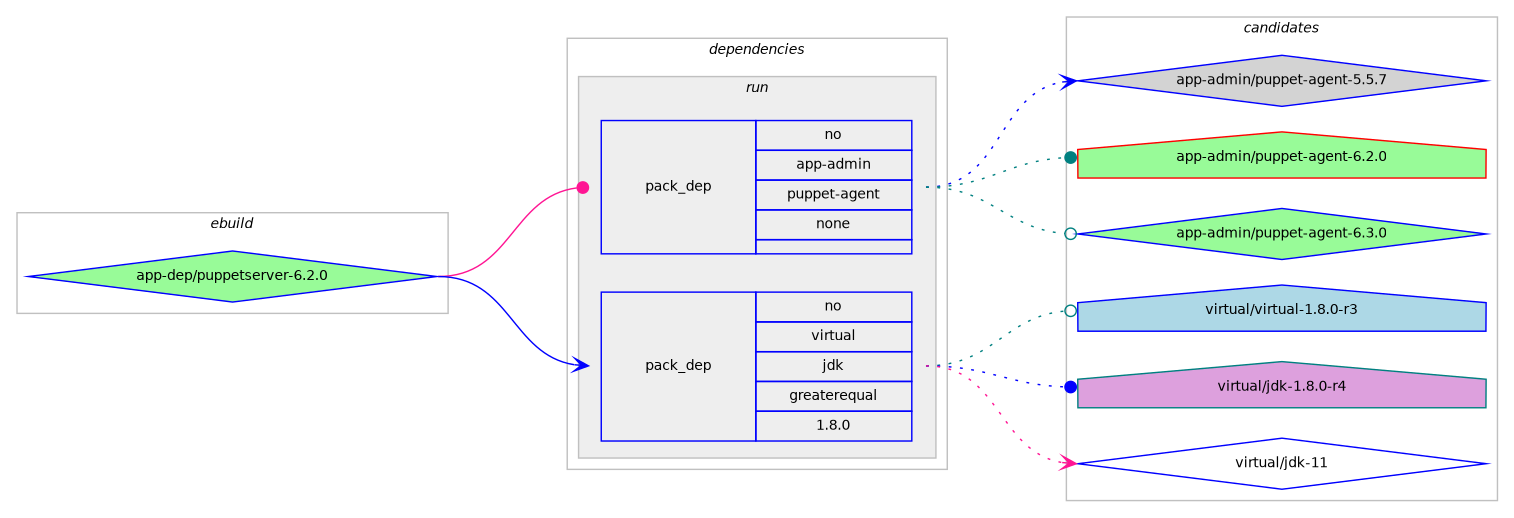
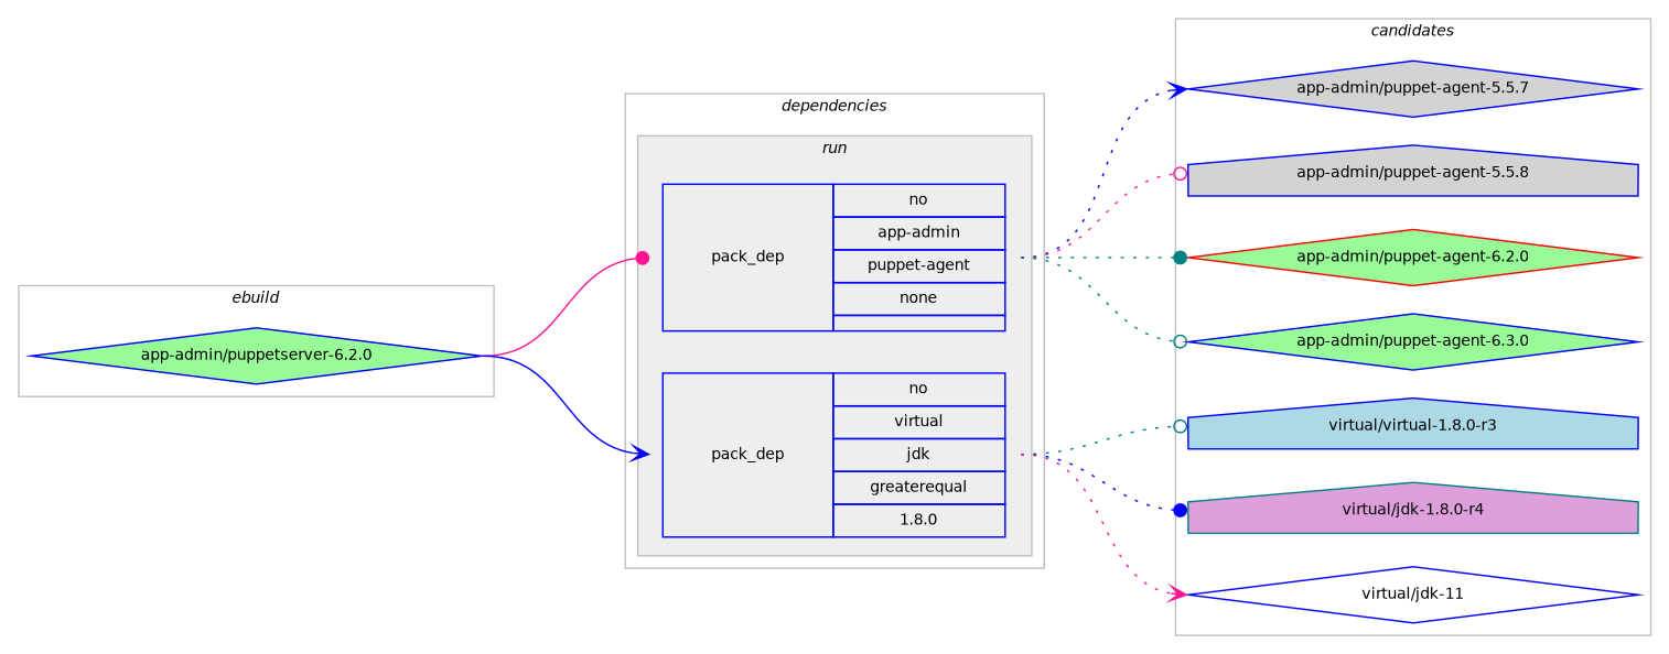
  digraph {
    compound=true
    concentrate=true
    fontname=Helvetica
    fontsize=10
    newrank=true
    rankdir=LR
    ranksep=1.5
    node [color=blue fillcolor=palegreen fontname=Helvetica fontsize=10 shape=diamond style=filled]
    edge [arrowhead=dot color=deeppink headport=w style=dotted tailport=e weight=100]
-   n1 [label="app-dep/puppetserver-6.2.0" width=4]
+   n1 [label="app-admin/puppetserver-6.2.0" width=4]
    n2 [label=<<TABLE BORDER="0" CELLBORDER="1" CELLSPACING="0" CELLPADDING="4" WIDTH="220"><TR><TD ROWSPAN="6" CELLPADDING="30">pack_dep</TD></TR><TR><TD WIDTH="110">no</TD></TR><TR><TD>app-admin</TD></TR><TR><TD>puppet-agent</TD></TR><TR><TD>none</TD></TR><TR><TD></TD></TR></TABLE>> shape=none fillcolor="" style=""]
    n3 [label=<<TABLE BORDER="0" CELLBORDER="1" CELLSPACING="0" CELLPADDING="4" WIDTH="220"><TR><TD ROWSPAN="6" CELLPADDING="30">pack_dep</TD></TR><TR><TD WIDTH="110">no</TD></TR><TR><TD>virtual</TD></TR><TR><TD>jdk</TD></TR><TR><TD>greaterequal</TD></TR><TR><TD>1.8.0</TD></TR></TABLE>> shape=none fillcolor="" style=""]
    n4 [fillcolor=lightgrey label="app-admin/puppet-agent-5.5.7" width=4]
-   n6 [color=red label="app-admin/puppet-agent-6.2.0" shape=house width=4]
+   n5 [fillcolor=lightgrey label="app-admin/puppet-agent-5.5.8" shape=house width=4]
+   n6 [color=red label="app-admin/puppet-agent-6.2.0" width=4]
    n7 [label="app-admin/puppet-agent-6.3.0" width=4]
    n8 [fillcolor=lightblue label="virtual/virtual-1.8.0-r3" shape=house width=4]
    n9 [color=teal fillcolor=plum label="virtual/jdk-1.8.0-r4" shape=house width=4]
    n10 [fillcolor=white label="virtual/jdk-11" width=4]
    subgraph cluster_1 {
      color=gray
      label=<<i>dependencies</i>>
      subgraph cluster_2 {
        color=gray
        fillcolor="#eeeeee"
        label=<<i>compile</i>>
        style=filled
      }
      subgraph cluster_3 {
        color=gray
        fillcolor="#eeeeee"
        label=<<i>compile and run</i>>
        style=filled
      }
      subgraph cluster_4 {
        color=gray
        fillcolor="#eeeeee"
        label=<<i>run</i>>
        style=filled
        subgraph sub_5 {
          color=gray
          fillcolor="#eeeeee"
          label=<<i>run</i>>
          style=filled
          n2
        }
        subgraph sub_6 {
          color=gray
          fillcolor="#eeeeee"
          label=<<i>run</i>>
          style=filled
          n3
        }
      }
    }
    subgraph cluster_7 {
      color=gray
      label=<<i>ebuild</i>>
      rank=same
      n1
    }
    subgraph cluster_8 {
      color=gray
      label=<<i>candidates</i>>
      rank=same
      subgraph sub_9 {
        color=black
        label=<<i>candidates</i>>
        nodesep=1
        rank=same
        n4
+       n5
        n6
        n7
      }
      subgraph sub_10 {
        color=black
        label=<<i>candidates</i>>
        nodesep=1
        rank=same
        n8
        n9
        n10
      }
    }
    n1 -> n2 [style=solid weight=20]
    n1 -> n3 [arrowhead=vee color=blue style=solid weight=20]
    n2 -> n4 [arrowhead=vee color=blue]
+   n2 -> n5 [arrowhead=odot]
    n2 -> n6 [color=teal]
    n2 -> n7 [arrowhead=odot color=teal]
    n3 -> n8 [arrowhead=odot color=teal]
    n3 -> n9 [color=blue]
    n3 -> n10 [arrowhead=vee]
  }
